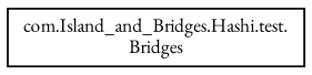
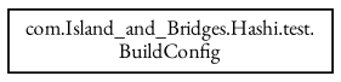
  digraph {
    rankdir=LR
    fontname="EB Garamond"
-   n1 [color=black fillcolor=white fontname="EB Garamond" fontsize=10 height=0.2 label="com.Island_and_Bridges.Hashi.test.\lBridges" shape=record style=filled width=0.4]
+   n1 [color=black fillcolor=white fontname="EB Garamond" fontsize=10 height=0.2 label="com.Island_and_Bridges.Hashi.test.\lBuildConfig" shape=record style=filled width=0.4]
  }
